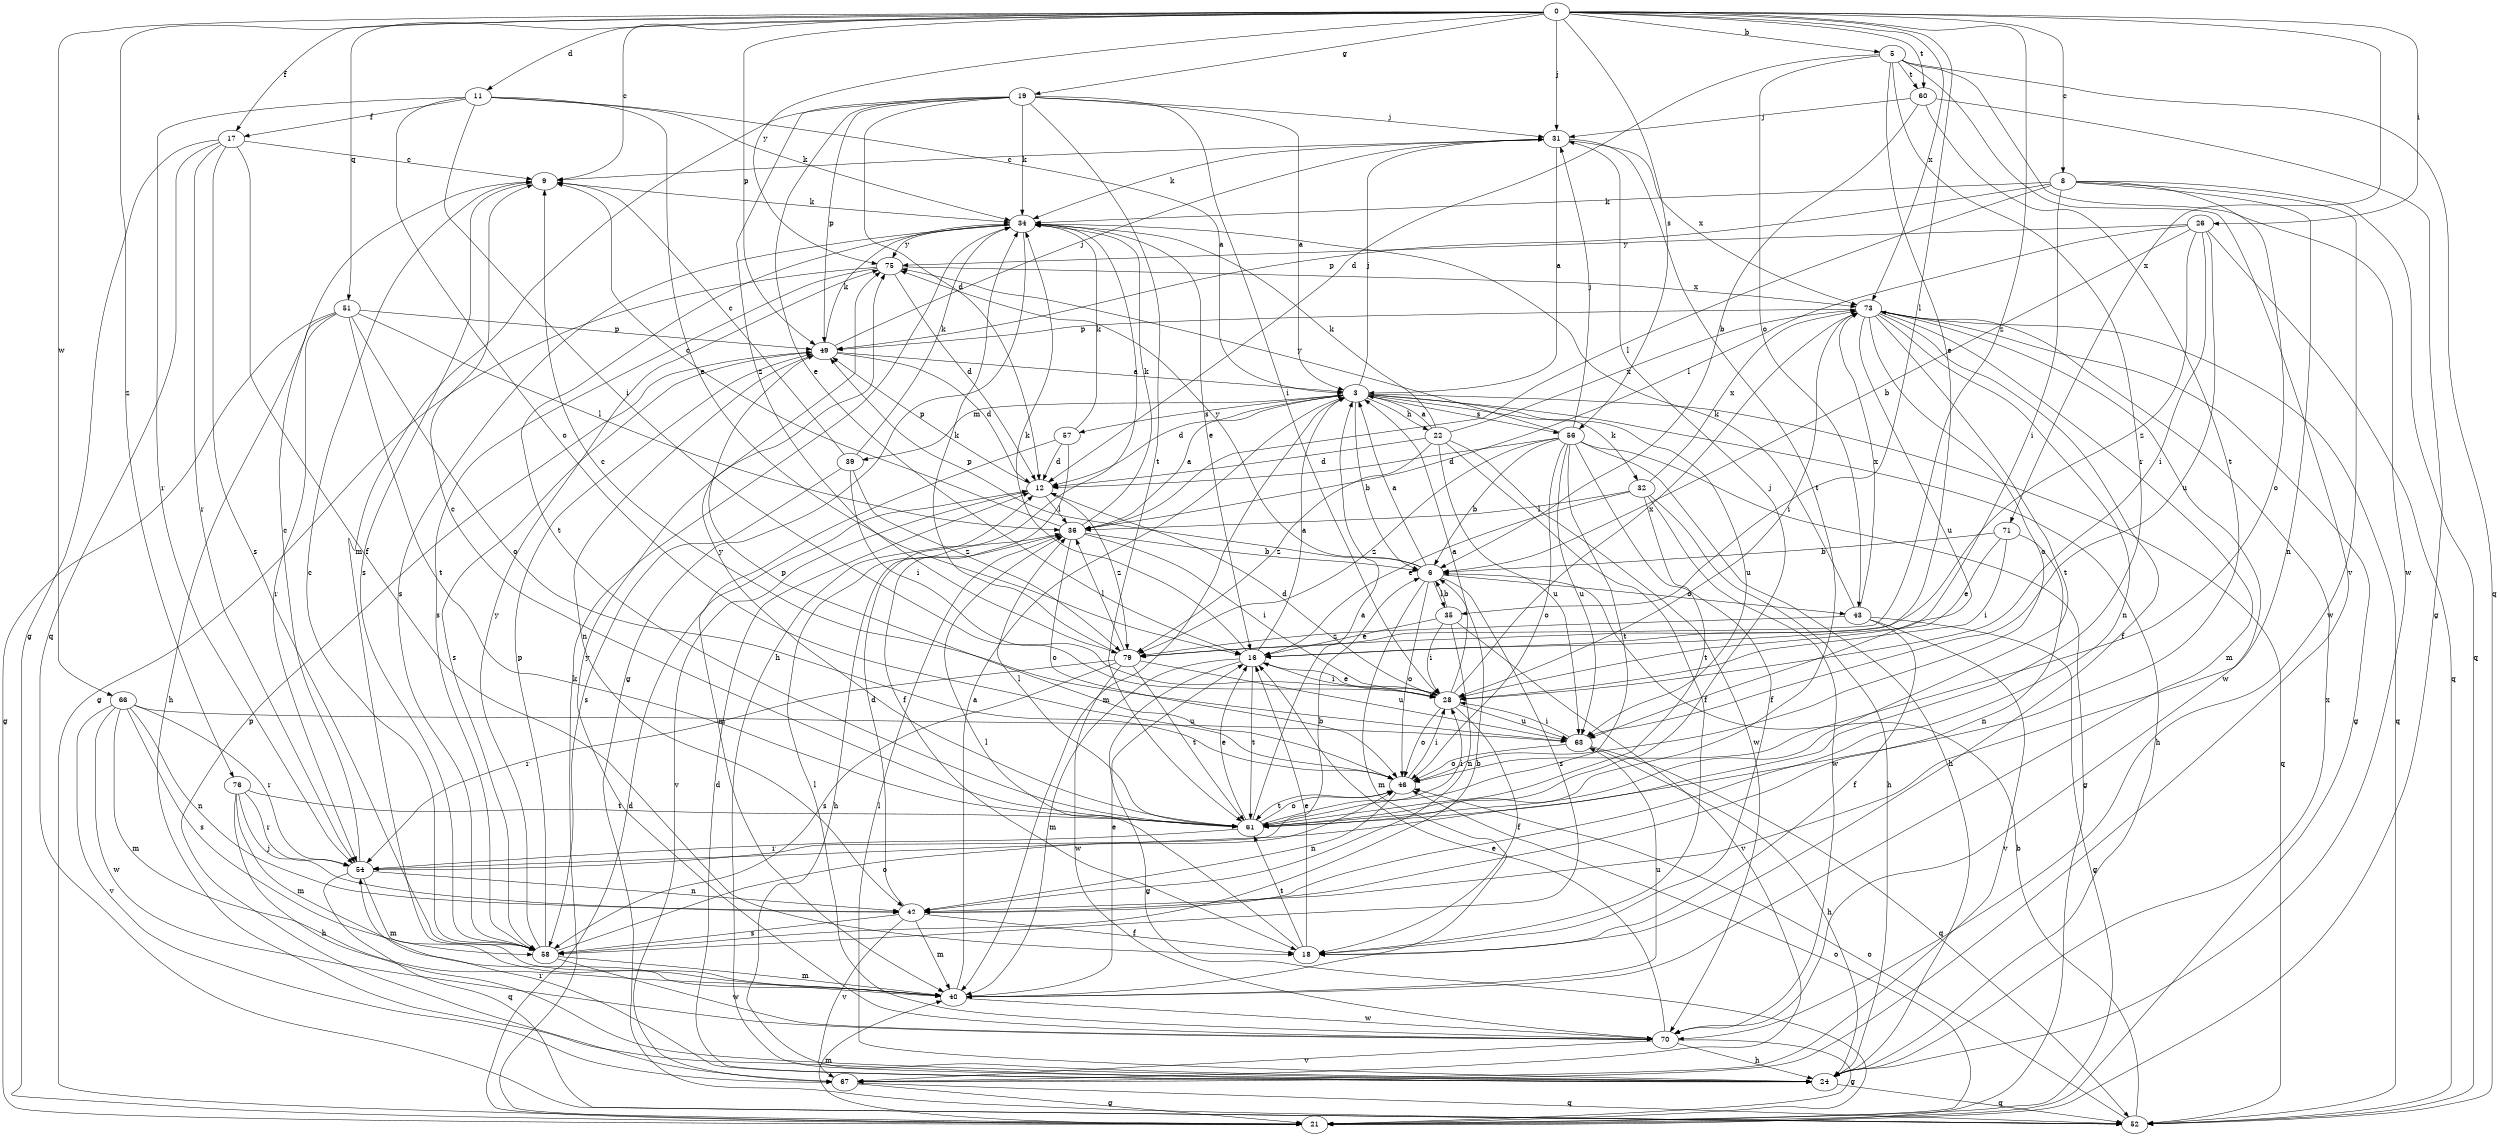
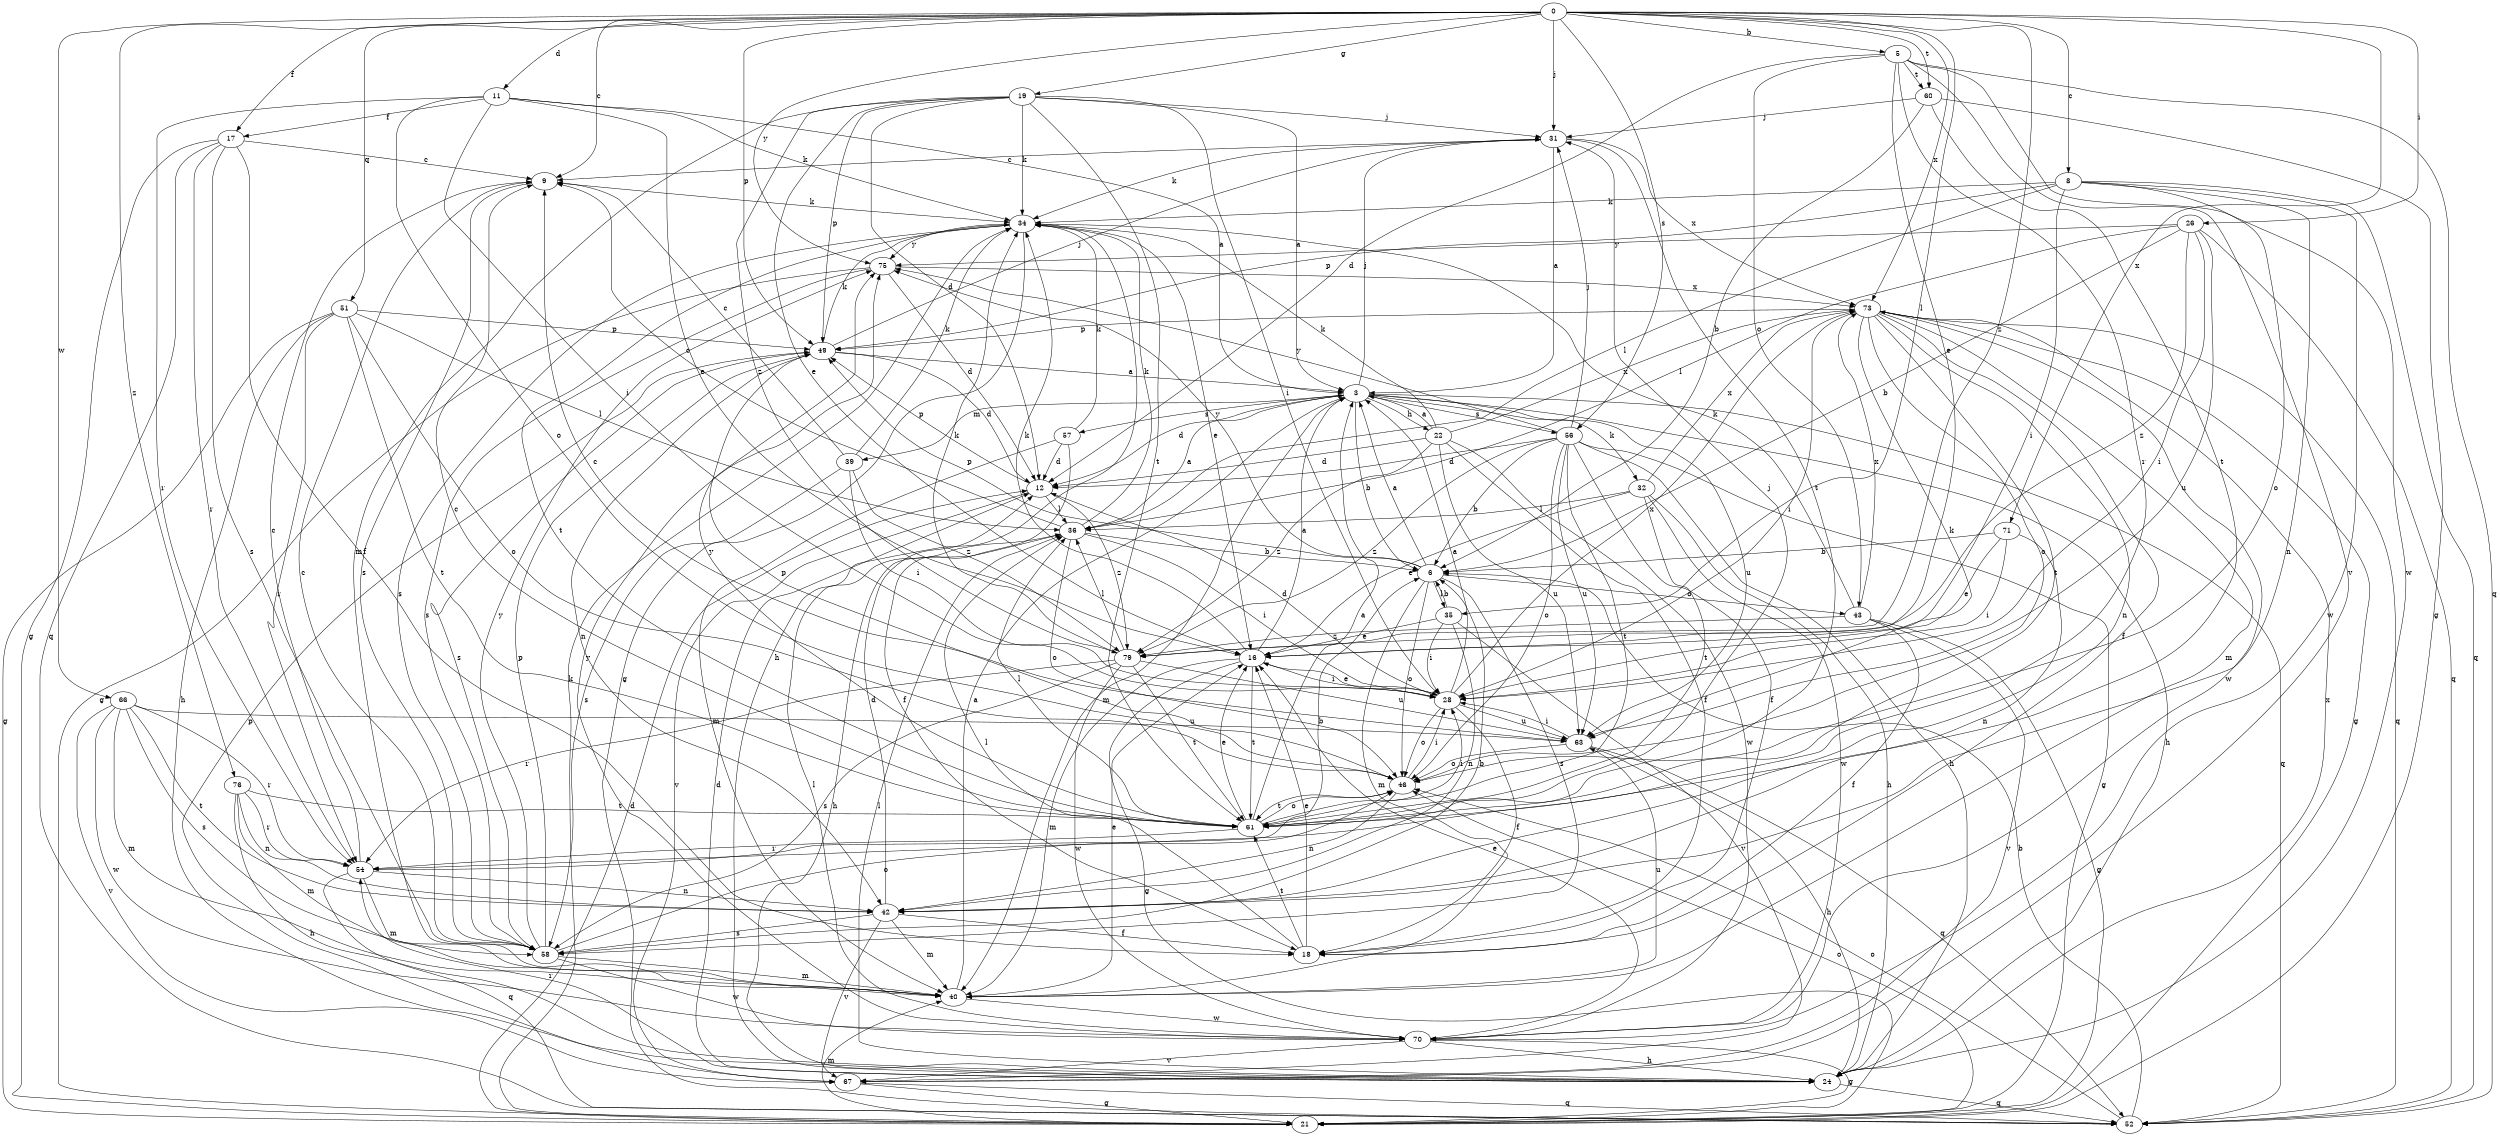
  strict digraph {
    0
    5
    8
    9
    11
    17
    19
    26
    31
    35
    49
    51
    56
    60
    n15 [label=66]
    71
    73
    75
    76
    79
    12
    24
    52
    16
    43
    54
    67
    46
    28
    34
    36
    42
    70
    58
    3
    21
    18
    40
    61
    6
    63
    22
    32
    39
    57
    0 -> 5 [label=b]
    0 -> 8 [label=c]
    0 -> 9 [label=c]
    0 -> 11 [label=d]
    0 -> 17 [label=f]
    0 -> 19 [label=g]
    0 -> 26 [label=i]
    0 -> 31 [label=j]
    0 -> 35 [label=l]
    0 -> 49 [label=p]
    0 -> 51 [label=q]
    0 -> 56 [label=s]
    0 -> 60 [label=t]
    0 -> n15 [label=w]
    0 -> 71 [label=x]
    0 -> 73 [label=x]
    0 -> 75 [label=y]
    0 -> 76 [label=z]
    0 -> 79 [label=z]
    5 -> 60 [label=t]
    5 -> 12 [label=d]
    5 -> 24 [label=w]
    5 -> 52 [label=q]
    5 -> 16 [label=e]
    5 -> 43 [label=o]
    5 -> 54 [label=r]
    5 -> 67 [label=v]
    8 -> 49 [label=p]
    8 -> 52 [label=q]
    8 -> 46 [label=o]
    8 -> 28 [label=i]
    8 -> 34 [label=k]
    8 -> 36 [label=l]
    8 -> 42 [label=n]
    8 -> 70 [label=w]
    9 -> 34 [label=k]
    9 -> 58 [label=s]
    11 -> 17 [label=f]
    11 -> 16 [label=e]
    11 -> 54 [label=r]
    11 -> 46 [label=o]
    11 -> 28 [label=i]
    11 -> 34 [label=k]
    11 -> 3 [label=a]
    17 -> 9 [label=c]
    17 -> 52 [label=q]
    17 -> 54 [label=r]
    17 -> 58 [label=s]
    17 -> 21 [label=g]
    17 -> 18 [label=f]
    19 -> 31 [label=j]
    19 -> 49 [label=p]
    19 -> 79 [label=z]
    19 -> 12 [label=d]
    19 -> 16 [label=e]
    19 -> 28 [label=i]
    19 -> 34 [label=k]
    19 -> 3 [label=a]
    19 -> 40 [label=m]
    19 -> 61 [label=t]
    26 -> 75 [label=y]
    26 -> 79 [label=z]
    26 -> 52 [label=q]
    26 -> 28 [label=i]
    26 -> 36 [label=l]
    26 -> 6 [label=b]
    26 -> 63 [label=u]
    31 -> 9 [label=c]
    31 -> 73 [label=x]
    31 -> 34 [label=k]
    31 -> 3 [label=a]
    31 -> 61 [label=t]
    35 -> 16 [label=e]
    35 -> 67 [label=v]
    35 -> 28 [label=i]
    35 -> 42 [label=n]
    35 -> 6 [label=b]
    49 -> 31 [label=j]
    49 -> 12 [label=d]
    49 -> 34 [label=k]
    49 -> 42 [label=n]
    49 -> 58 [label=s]
    49 -> 3 [label=a]
    51 -> 49 [label=p]
    51 -> 24 [label=h]
    51 -> 54 [label=r]
    51 -> 46 [label=o]
    51 -> 36 [label=l]
    51 -> 21 [label=g]
    51 -> 61 [label=t]
    56 -> 31 [label=j]
    56 -> 75 [label=y]
    56 -> 79 [label=z]
    56 -> 12 [label=d]
    56 -> 24 [label=h]
    56 -> 46 [label=o]
    56 -> 21 [label=g]
    56 -> 18 [label=f]
    56 -> 61 [label=t]
    56 -> 6 [label=b]
    56 -> 63 [label=u]
    60 -> 31 [label=j]
    60 -> 21 [label=g]
    60 -> 61 [label=t]
    60 -> 6 [label=b]
    n15 -> 54 [label=r]
    n15 -> 67 [label=v]
-   n15 -> 42 [label=n]
+   n15 -> 42 [label=t]
    n15 -> 70 [label=w]
    n15 -> 58 [label=s]
    n15 -> 40 [label=m]
    n15 -> 63 [label=u]
    71 -> 16 [label=e]
    71 -> 28 [label=i]
    71 -> 42 [label=n]
    71 -> 6 [label=b]
    73 -> 49 [label=p]
    73 -> 52 [label=q]
    73 -> 46 [label=o]
    73 -> 28 [label=i]
    73 -> 42 [label=n]
    73 -> 70 [label=w]
    73 -> 21 [label=g]
    73 -> 18 [label=f]
    73 -> 40 [label=m]
    73 -> 61 [label=t]
-   73 -> 63 [label=u]
+   73 -> 63 [label=k]
    75 -> 73 [label=x]
    75 -> 12 [label=d]
    75 -> 58 [label=s]
    75 -> 21 [label=g]
    76 -> 24 [label=h]
    76 -> 54 [label=r]
-   76 -> 42 [label=j]
+   76 -> 42 [label=n]
    76 -> 40 [label=m]
    76 -> 61 [label=t]
    79 -> 54 [label=r]
    79 -> 34 [label=k]
    79 -> 36 [label=l]
    79 -> 70 [label=w]
    79 -> 58 [label=s]
    79 -> 61 [label=t]
    79 -> 63 [label=u]
    12 -> 49 [label=p]
    12 -> 79 [label=z]
    12 -> 67 [label=v]
    12 -> 36 [label=l]
    24 -> 73 [label=x]
    24 -> 12 [label=d]
    24 -> 52 [label=q]
    24 -> 54 [label=r]
    24 -> 36 [label=l]
    52 -> 46 [label=o]
    52 -> 6 [label=b]
    16 -> 28 [label=i]
    16 -> 34 [label=k]
    16 -> 3 [label=a]
    16 -> 21 [label=g]
    16 -> 40 [label=m]
    16 -> 61 [label=t]
    43 -> 73 [label=x]
    43 -> 79 [label=z]
    43 -> 67 [label=v]
    43 -> 34 [label=k]
    43 -> 21 [label=g]
    43 -> 18 [label=f]
    54 -> 9 [label=c]
    54 -> 52 [label=q]
    54 -> 42 [label=n]
    54 -> 40 [label=m]
    54 -> 6 [label=b]
    67 -> 49 [label=p]
    67 -> 52 [label=q]
    67 -> 21 [label=g]
    46 -> 49 [label=p]
    46 -> 28 [label=i]
    46 -> 42 [label=n]
    46 -> 61 [label=t]
    28 -> 73 [label=x]
    28 -> 12 [label=d]
    28 -> 16 [label=e]
    28 -> 46 [label=o]
    28 -> 3 [label=a]
    28 -> 18 [label=f]
    28 -> 63 [label=u]
    34 -> 75 [label=y]
    34 -> 24 [label=h]
    34 -> 52 [label=g]
    34 -> 16 [label=e]
    34 -> 58 [label=s]
    34 -> 61 [label=t]
    36 -> 9 [label=c]
    36 -> 24 [label=h]
    36 -> 46 [label=o]
    36 -> 28 [label=i]
    36 -> 34 [label=k]
    36 -> 3 [label=a]
    36 -> 6 [label=b]
    42 -> 12 [label=d]
    42 -> 67 [label=v]
    42 -> 58 [label=s]
    42 -> 18 [label=f]
    42 -> 40 [label=m]
    70 -> 75 [label=y]
    70 -> 24 [label=h]
    70 -> 16 [label=e]
    70 -> 67 [label=v]
    70 -> 36 [label=l]
    70 -> 21 [label=g]
    58 -> 9 [label=c]
    58 -> 49 [label=p]
    58 -> 75 [label=y]
    58 -> 46 [label=o]
    58 -> 70 [label=w]
    58 -> 40 [label=m]
    58 -> 6 [label=b]
    3 -> 31 [label=j]
    3 -> 56 [label=s]
    3 -> 12 [label=d]
    3 -> 24 [label=h]
    3 -> 52 [label=q]
    3 -> 40 [label=m]
    3 -> 6 [label=b]
    3 -> 63 [label=u]
    3 -> 22 [label=h]
    3 -> 32 [label=k]
    3 -> 39 [label=m]
    3 -> 57 [label=s]
    21 -> 12 [label=d]
    21 -> 46 [label=o]
    21 -> 34 [label=k]
    21 -> 40 [label=m]
    18 -> 16 [label=e]
    18 -> 36 [label=l]
    18 -> 61 [label=t]
    40 -> 16 [label=e]
    40 -> 70 [label=w]
    40 -> 3 [label=a]
    40 -> 63 [label=u]
    61 -> 9 [label=c]
    61 -> 31 [label=j]
    61 -> 75 [label=y]
    61 -> 16 [label=e]
    61 -> 54 [label=r]
    61 -> 46 [label=o]
    61 -> 28 [label=i]
    61 -> 36 [label=l]
    61 -> 3 [label=a]
    6 -> 35 [label=l]
    6 -> 49 [label=p]
    6 -> 75 [label=y]
    6 -> 43 [label=o]
    6 -> 46 [label=o]
    6 -> 58 [label=s]
    6 -> 3 [label=a]
    6 -> 40 [label=m]
    63 -> 9 [label=c]
    63 -> 24 [label=h]
    63 -> 52 [label=q]
    63 -> 46 [label=o]
    63 -> 28 [label=i]
    22 -> 73 [label=x]
    22 -> 79 [label=z]
    22 -> 12 [label=d]
    22 -> 34 [label=k]
    22 -> 70 [label=w]
    22 -> 3 [label=a]
    22 -> 18 [label=f]
    22 -> 63 [label=u]
    32 -> 73 [label=x]
    32 -> 24 [label=h]
    32 -> 16 [label=e]
    32 -> 36 [label=l]
    32 -> 70 [label=w]
    32 -> 61 [label=t]
    39 -> 9 [label=c]
    39 -> 79 [label=z]
    39 -> 28 [label=i]
    39 -> 34 [label=k]
    39 -> 58 [label=s]
    57 -> 12 [label=d]
    57 -> 34 [label=k]
    57 -> 18 [label=f]
    57 -> 40 [label=m]
  }
